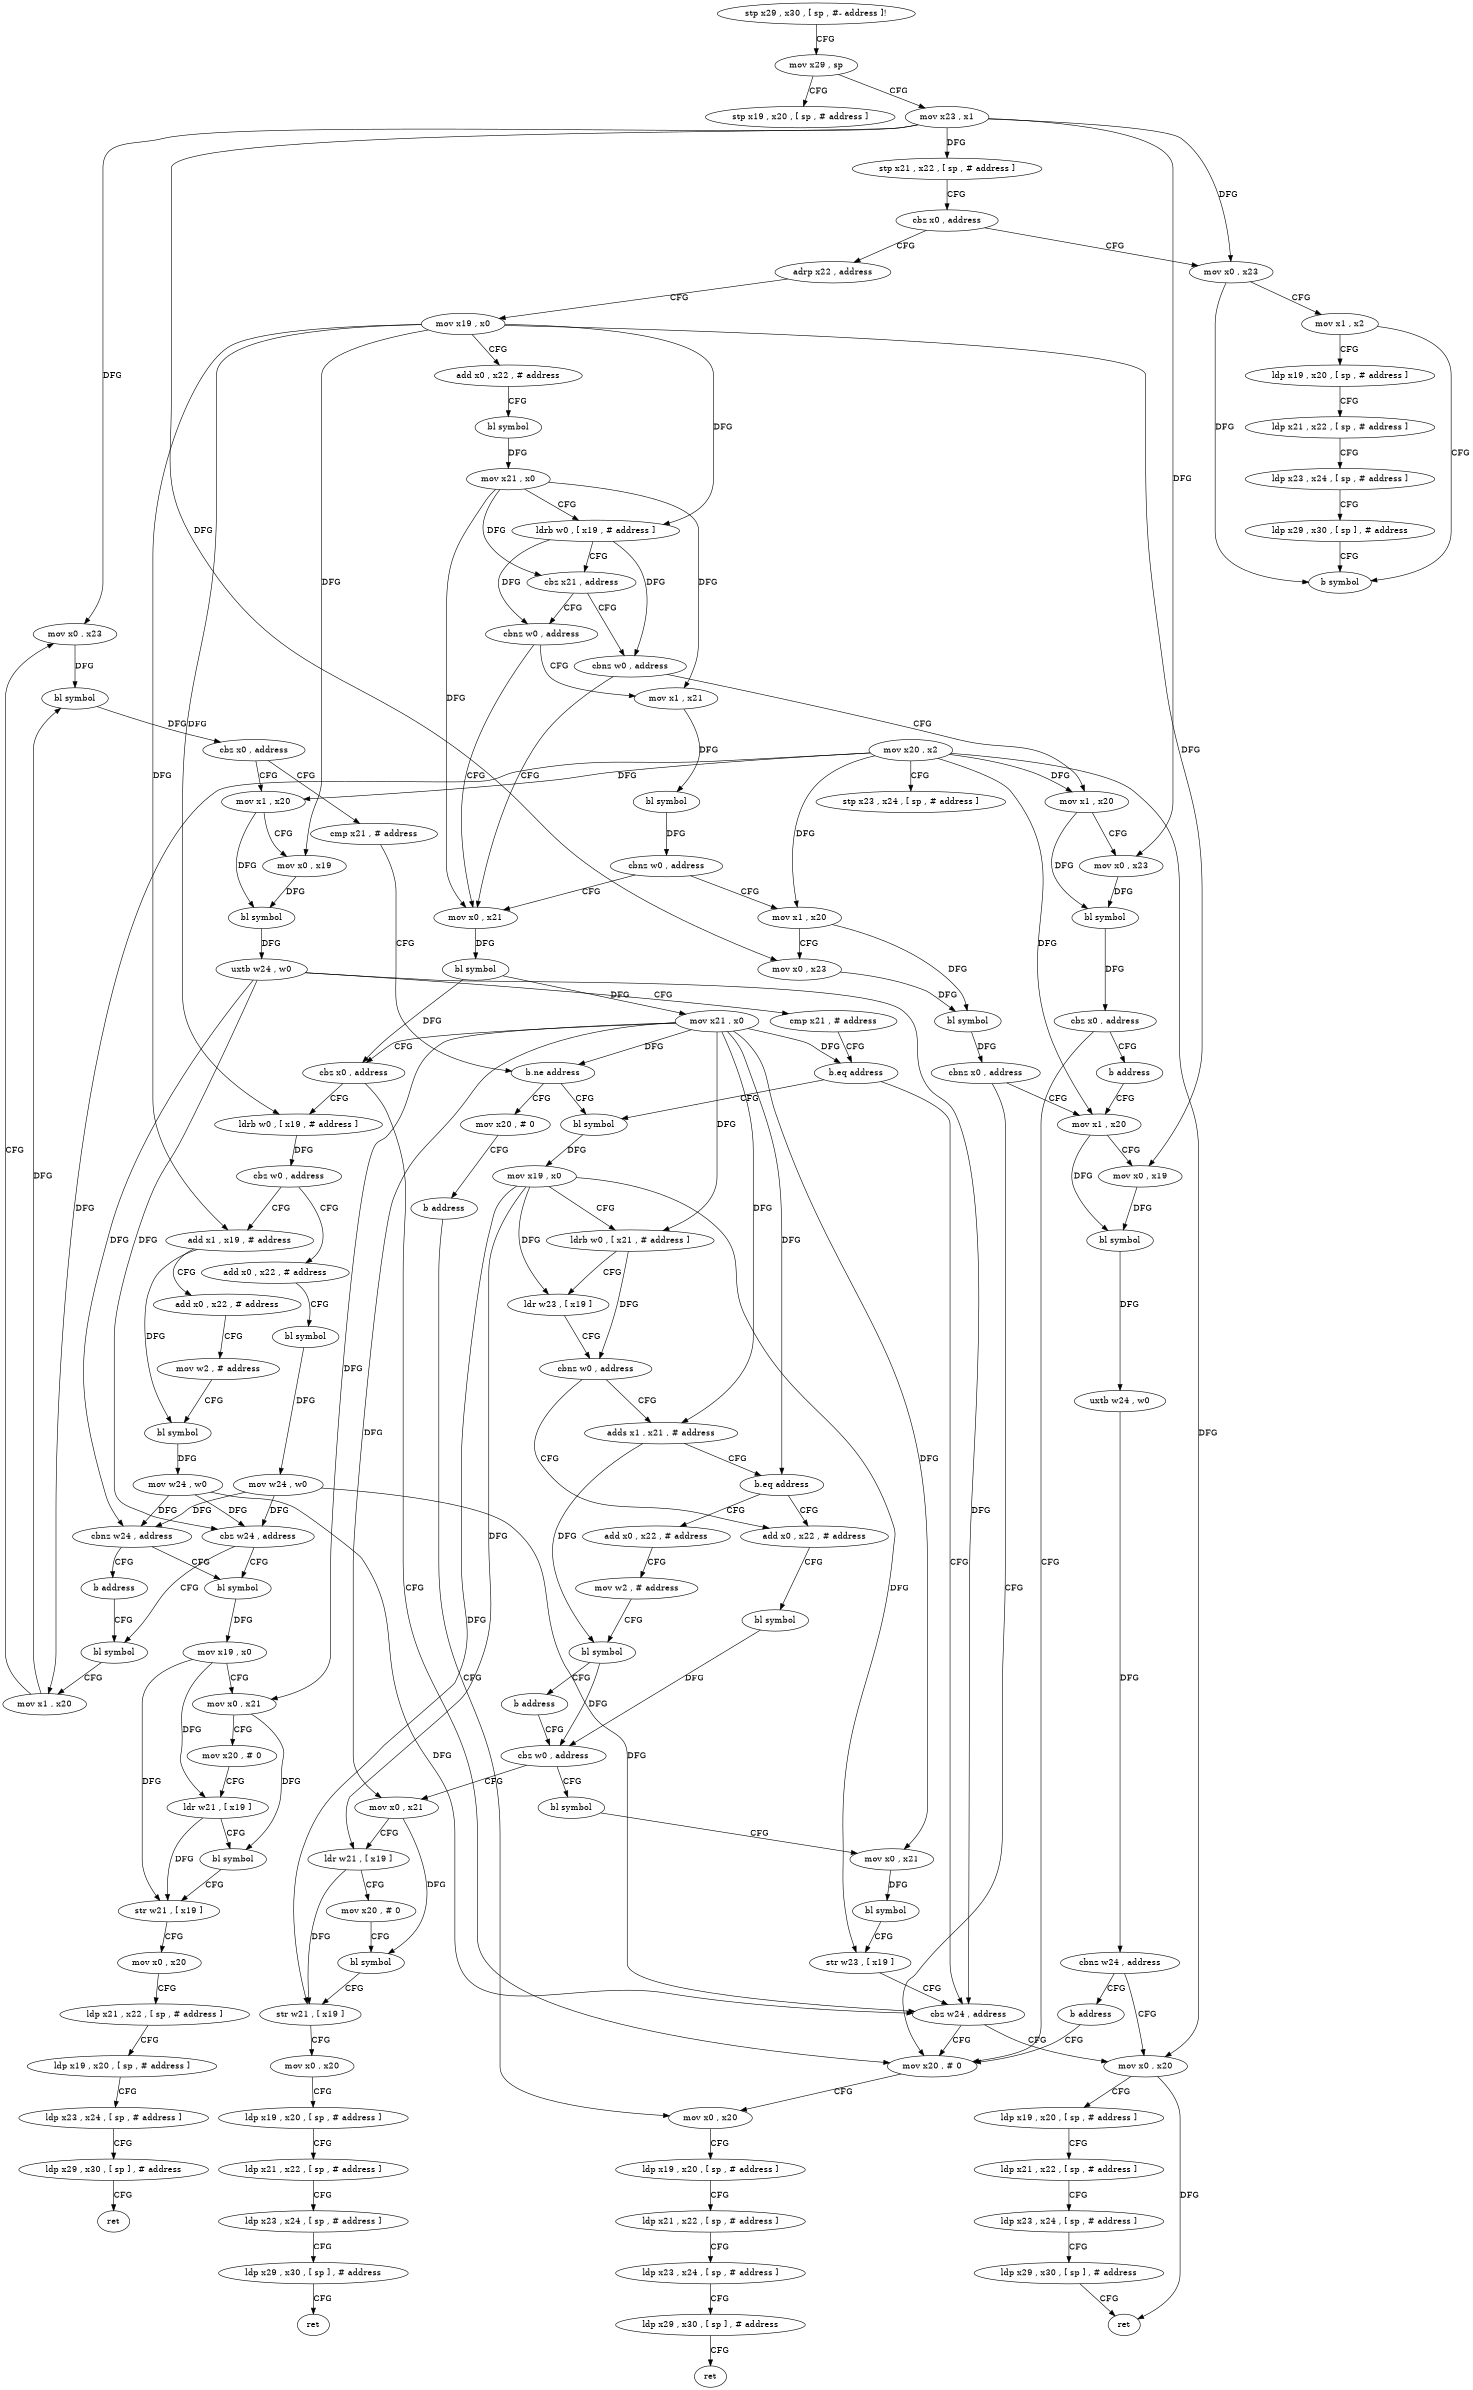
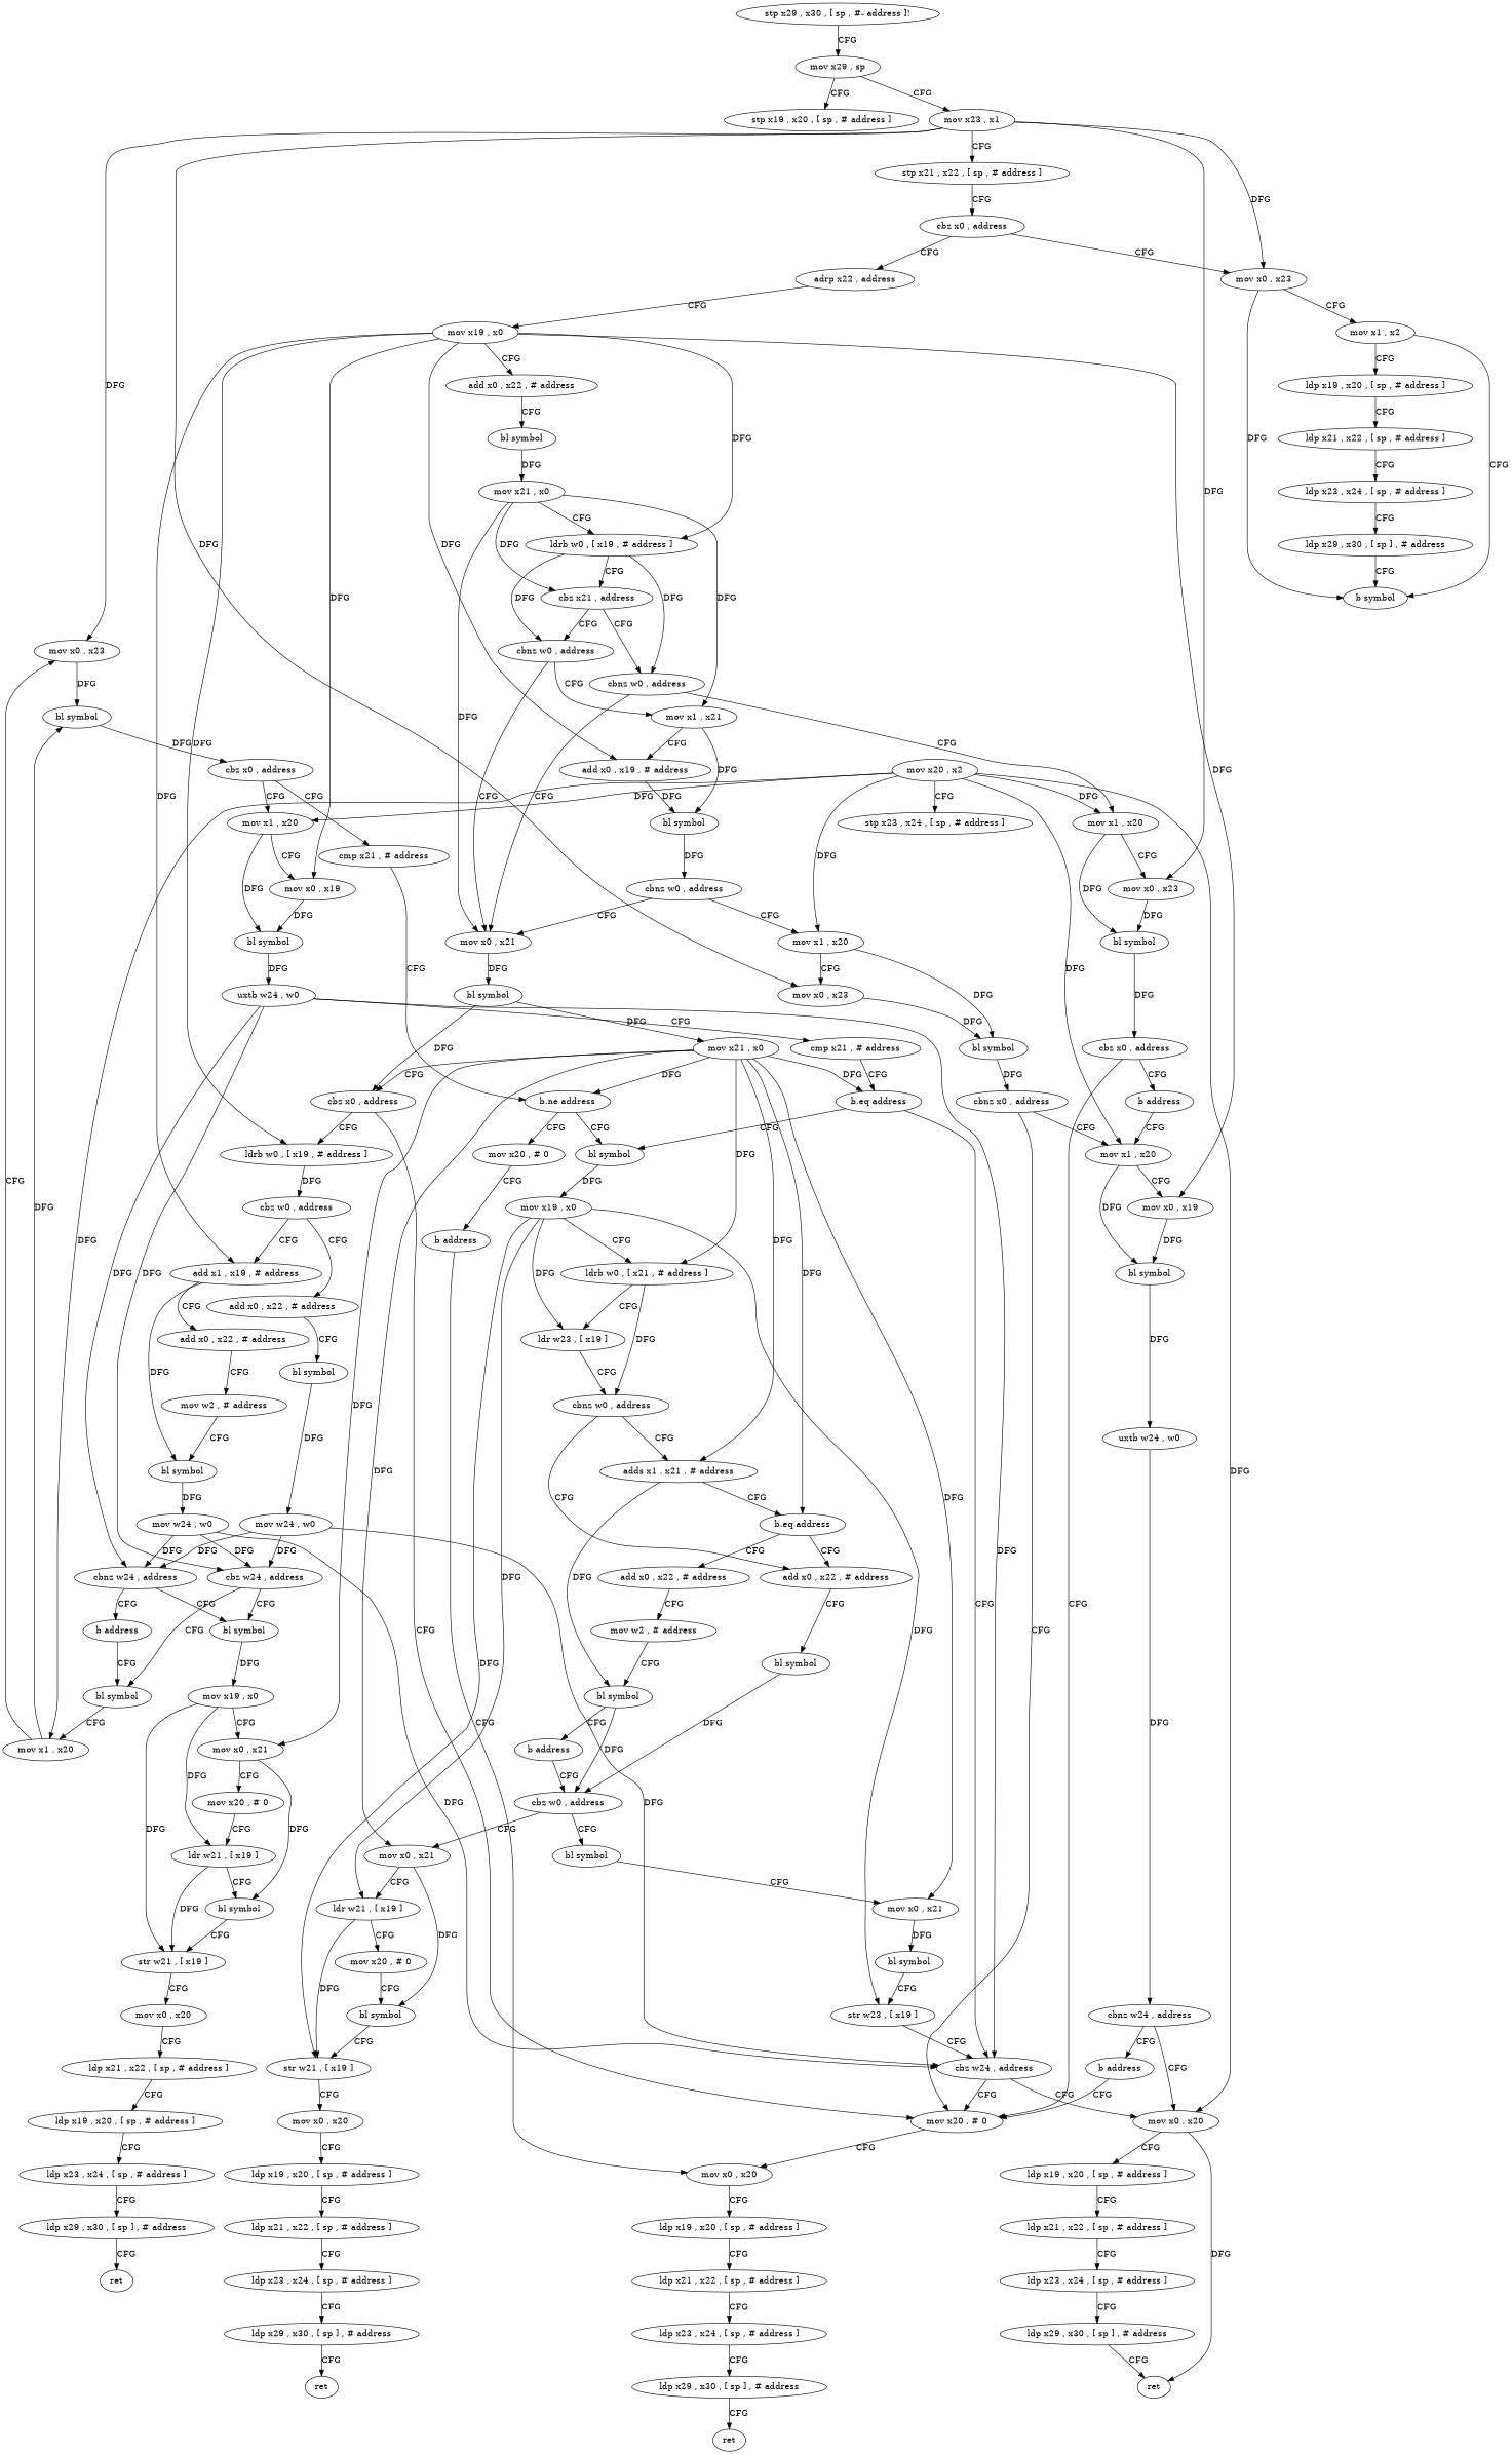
  digraph {
    n1 [label="stp x29 , x30 , [ sp , #- address ]!"]
    n2 [label="mov x29 , sp"]
    n3 [label="stp x19 , x20 , [ sp , # address ]"]
    n4 [label="mov x23 , x1"]
    n5 [label="mov x20 , x2"]
    n6 [label="stp x23 , x24 , [ sp , # address ]"]
    n7 [label="mov x1 , x20"]
    n8 [label="mov x1 , x20"]
    n9 [label="mov x1 , x20"]
    n10 [label="mov x0 , x20"]
    n11 [label="mov x1 , x20"]
    n12 [label="mov x1 , x20"]
    n13 [label="mov x0 , x23"]
    n14 [label="bl symbol"]
    n15 [label="mov x0 , x23"]
    n16 [label="bl symbol"]
    n17 [label="mov x0 , x19"]
    n18 [label="bl symbol"]
    n19 [label="ldp x19 , x20 , [ sp , # address ]"]
    n20 [label=ret]
    n21 [label="mov x0 , x23"]
    n22 [label="bl symbol"]
    n23 [label="mov x0 , x19"]
    n24 [label="bl symbol"]
    n25 [label="stp x21 , x22 , [ sp , # address ]"]
    n26 [label="mov x0 , x23"]
    n27 [label="cbz x0 , address"]
    n28 [label="mov x1 , x2"]
    n29 [label="b symbol"]
    n30 [label="adrp x22 , address"]
    n31 [label="mov x19 , x0"]
    n32 [label="ldp x19 , x20 , [ sp , # address ]"]
    n33 [label="add x0 , x22 , # address"]
    n34 [label="ldrb w0 , [ x19 , # address ]"]
    n35 [label="ldrb w0 , [ x19 , # address ]"]
+   n36 [label="add x0 , x19 , # address"]
    n37 [label="add x1 , x19 , # address"]
    n38 [label="ldp x21 , x22 , [ sp , # address ]"]
    n39 [label="ldp x23 , x24 , [ sp , # address ]"]
    n40 [label="ldp x29 , x30 , [ sp ] , # address"]
    n41 [label="bl symbol"]
    n42 [label="cbz x21 , address"]
    n43 [label="cbnz w0 , address"]
    n44 [label="cbnz w0 , address"]
    n45 [label="cbz w0 , address"]
    n46 [label="bl symbol"]
    n47 [label="add x0 , x22 , # address"]
    n48 [label="bl symbol"]
    n49 [label="mov x21 , x0"]
    n50 [label="mov x0 , x21"]
    n51 [label="mov x1 , x21"]
    n52 [label="bl symbol"]
    n53 [label="mov x21 , x0"]
    n54 [label="cbz x0 , address"]
    n55 [label="cbz x0 , address"]
    n56 [label="cbnz w0 , address"]
    n57 [label="mov x0 , x21"]
    n58 [label="b.ne address"]
    n59 [label="b.eq address"]
    n60 [label="ldrb w0 , [ x21 , # address ]"]
    n61 [label="adds x1 , x21 , # address"]
    n62 [label="b.eq address"]
    n63 [label="mov x0 , x21"]
    n64 [label="mov x0 , x21"]
    n65 [label="mov x20 , # 0"]
    n66 [label="mov x20 , # 0"]
    n67 [label="bl symbol"]
    n68 [label="bl symbol"]
    n69 [label="mov x20 , # 0"]
    n70 [label="cbz w24 , address"]
    n71 [label="ldr w23 , [ x19 ]"]
    n72 [label="cbnz w0 , address"]
    n73 [label="bl symbol"]
    n74 [label="add x0 , x22 , # address"]
    n75 [label="add x0 , x22 , # address"]
    n76 [label="bl symbol"]
    n77 [label="ldr w21 , [ x19 ]"]
    n78 [label="bl symbol"]
    n79 [label="mov x0 , x20"]
    n80 [label="ldp x19 , x20 , [ sp , # address ]"]
    n81 [label="add x0 , x22 , # address"]
    n82 [label="b address"]
    n83 [label="cbnz x0 , address"]
    n84 [label="ldp x21 , x22 , [ sp , # address ]"]
    n85 [label="bl symbol"]
    n86 [label="mov w24 , w0"]
    n87 [label="mov w2 , # address"]
    n88 [label="mov w24 , w0"]
    n89 [label="uxtb w24 , w0"]
    n90 [label="cbnz w24 , address"]
    n91 [label="cbz w24 , address"]
    n92 [label="bl symbol"]
    n93 [label="b address"]
    n94 [label="bl symbol"]
    n95 [label="mov x19 , x0"]
    n96 [label="ldr w21 , [ x19 ]"]
    n97 [label="str w21 , [ x19 ]"]
    n98 [label="cbnz w24 , address"]
    n99 [label="b address"]
    n100 [label="ldp x21 , x22 , [ sp , # address ]"]
    n101 [label="mov x0 , x20"]
    n102 [label="ldp x21 , x22 , [ sp , # address ]"]
    n103 [label="ldp x19 , x20 , [ sp , # address ]"]
    n104 [label="ldp x23 , x24 , [ sp , # address ]"]
    n105 [label="ldp x29 , x30 , [ sp ] , # address"]
    n106 [label=ret]
    n107 [label="cbz x0 , address"]
    n108 [label="cmp x21 , # address"]
    n109 [label="uxtb w24 , w0"]
    n110 [label="ldp x23 , x24 , [ sp , # address ]"]
    n111 [label="ldp x29 , x30 , [ sp ] , # address"]
    n112 [label="mov x19 , x0"]
    n113 [label="b address"]
    n114 [label="str w23 , [ x19 ]"]
    n115 [label="str w21 , [ x19 ]"]
    n116 [label="cmp x21 , # address"]
    n117 [label="mov x20 , # 0"]
    n118 [label="mov x0 , x20"]
    n119 [label="bl symbol"]
    n120 [label="cbz w0 , address"]
    n121 [label="b address"]
    n122 [label="mov w2 , # address"]
    n123 [label="bl symbol"]
    n124 [label="ldp x23 , x24 , [ sp , # address ]"]
    n125 [label="ldp x29 , x30 , [ sp ] , # address"]
    n126 [label=ret]
    n127 [label="ldp x19 , x20 , [ sp , # address ]"]
    n128 [label="ldp x21 , x22 , [ sp , # address ]"]
    n129 [label="ldp x23 , x24 , [ sp , # address ]"]
    n130 [label="ldp x29 , x30 , [ sp ] , # address"]
    n131 [label=ret]
    n1 -> n2 [label=CFG]
    n2 -> n3 [label=CFG]
    n2 -> n4 [label=CFG]
    n4 -> n13 [label=DFG]
    n4 -> n15 [label=DFG]
    n4 -> n21 [label=DFG]
-   n4 -> n25 [label=DFG]
+   n4 -> n25 [label=CFG]
    n4 -> n26 [label=DFG]
    n5 -> n6 [label=CFG]
    n5 -> n7 [label=DFG]
    n5 -> n8 [label=DFG]
    n5 -> n9 [label=DFG]
    n5 -> n10 [label=DFG]
    n5 -> n11 [label=DFG]
    n5 -> n12 [label=DFG]
    n7 -> n13 [label=CFG]
    n7 -> n14 [label=DFG]
    n8 -> n15 [label=CFG]
    n8 -> n16 [label=DFG]
    n9 -> n17 [label=CFG]
    n9 -> n18 [label=DFG]
    n10 -> n19 [label=CFG]
    n10 -> n20 [label=DFG]
    n11 -> n21 [label=CFG]
    n11 -> n22 [label=DFG]
    n12 -> n23 [label=CFG]
    n12 -> n24 [label=DFG]
    n13 -> n14 [label=DFG]
    n14 -> n55 [label=DFG]
    n15 -> n16 [label=DFG]
    n16 -> n83 [label=DFG]
    n17 -> n18 [label=DFG]
    n18 -> n89 [label=DFG]
    n19 -> n100 [label=CFG]
    n21 -> n22 [label=DFG]
    n22 -> n107 [label=DFG]
    n23 -> n24 [label=DFG]
    n24 -> n109 [label=DFG]
    n25 -> n27 [label=CFG]
    n26 -> n28 [label=CFG]
    n26 -> n29 [label=DFG]
    n27 -> n26 [label=CFG]
    n27 -> n30 [label=CFG]
    n28 -> n29 [label=CFG]
    n28 -> n32 [label=CFG]
    n30 -> n31 [label=CFG]
    n31 -> n17 [label=DFG]
    n31 -> n23 [label=DFG]
    n31 -> n33 [label=CFG]
    n31 -> n34 [label=DFG]
    n31 -> n35 [label=DFG]
+   n31 -> n36 [label=DFG]
    n31 -> n37 [label=DFG]
    n32 -> n38 [label=CFG]
    n33 -> n41 [label=CFG]
    n34 -> n42 [label=CFG]
    n34 -> n43 [label=DFG]
    n34 -> n44 [label=DFG]
    n35 -> n45 [label=DFG]
+   n36 -> n46 [label=DFG]
    n37 -> n47 [label=CFG]
    n37 -> n48 [label=DFG]
    n38 -> n39 [label=CFG]
    n39 -> n40 [label=CFG]
    n40 -> n29 [label=CFG]
    n41 -> n49 [label=DFG]
    n42 -> n43 [label=CFG]
    n42 -> n44 [label=CFG]
    n43 -> n7 [label=CFG]
    n43 -> n50 [label=CFG]
    n44 -> n50 [label=CFG]
    n44 -> n51 [label=CFG]
    n45 -> n37 [label=CFG]
    n45 -> n81 [label=CFG]
    n46 -> n56 [label=DFG]
    n47 -> n87 [label=CFG]
    n48 -> n88 [label=DFG]
    n49 -> n34 [label=CFG]
    n49 -> n42 [label=DFG]
    n49 -> n50 [label=DFG]
    n49 -> n51 [label=DFG]
    n50 -> n52 [label=DFG]
+   n51 -> n36 [label=CFG]
    n51 -> n46 [label=DFG]
    n52 -> n53 [label=DFG]
    n52 -> n54 [label=DFG]
    n53 -> n54 [label=CFG]
    n53 -> n57 [label=DFG]
    n53 -> n58 [label=DFG]
    n53 -> n59 [label=DFG]
    n53 -> n60 [label=DFG]
    n53 -> n61 [label=DFG]
    n53 -> n62 [label=DFG]
    n53 -> n63 [label=DFG]
    n53 -> n64 [label=DFG]
    n54 -> n35 [label=CFG]
    n54 -> n65 [label=CFG]
    n55 -> n65 [label=CFG]
    n55 -> n82 [label=CFG]
    n56 -> n8 [label=CFG]
    n56 -> n50 [label=CFG]
    n57 -> n66 [label=CFG]
    n57 -> n67 [label=DFG]
    n58 -> n68 [label=CFG]
    n58 -> n69 [label=CFG]
    n59 -> n68 [label=CFG]
    n59 -> n70 [label=CFG]
    n60 -> n71 [label=CFG]
    n60 -> n72 [label=DFG]
    n61 -> n62 [label=CFG]
    n61 -> n73 [label=DFG]
    n62 -> n74 [label=CFG]
    n62 -> n75 [label=CFG]
    n63 -> n76 [label=DFG]
    n64 -> n77 [label=CFG]
    n64 -> n78 [label=DFG]
    n65 -> n79 [label=CFG]
    n66 -> n96 [label=CFG]
    n67 -> n97 [label=CFG]
    n68 -> n112 [label=DFG]
    n69 -> n113 [label=CFG]
    n70 -> n10 [label=CFG]
    n70 -> n65 [label=CFG]
    n71 -> n72 [label=CFG]
    n72 -> n61 [label=CFG]
    n72 -> n74 [label=CFG]
    n73 -> n120 [label=DFG]
    n73 -> n121 [label=CFG]
    n74 -> n119 [label=CFG]
    n75 -> n122 [label=CFG]
    n76 -> n114 [label=CFG]
    n77 -> n115 [label=DFG]
    n77 -> n117 [label=CFG]
    n78 -> n115 [label=CFG]
    n79 -> n80 [label=CFG]
    n80 -> n84 [label=CFG]
    n81 -> n85 [label=CFG]
    n82 -> n9 [label=CFG]
    n83 -> n9 [label=CFG]
    n83 -> n65 [label=CFG]
    n84 -> n124 [label=CFG]
    n85 -> n86 [label=DFG]
    n86 -> n70 [label=DFG]
    n86 -> n90 [label=DFG]
    n86 -> n91 [label=DFG]
    n87 -> n48 [label=CFG]
    n88 -> n70 [label=DFG]
    n88 -> n90 [label=DFG]
    n88 -> n91 [label=DFG]
    n89 -> n98 [label=DFG]
    n90 -> n92 [label=CFG]
    n90 -> n93 [label=CFG]
    n91 -> n92 [label=CFG]
    n91 -> n94 [label=CFG]
    n92 -> n95 [label=DFG]
    n93 -> n94 [label=CFG]
    n94 -> n11 [label=CFG]
    n95 -> n57 [label=CFG]
    n95 -> n96 [label=DFG]
    n95 -> n97 [label=DFG]
    n96 -> n67 [label=CFG]
    n96 -> n97 [label=DFG]
    n97 -> n101 [label=CFG]
    n98 -> n10 [label=CFG]
    n98 -> n99 [label=CFG]
    n99 -> n65 [label=CFG]
    n100 -> n110 [label=CFG]
    n101 -> n102 [label=CFG]
    n102 -> n103 [label=CFG]
    n103 -> n104 [label=CFG]
    n104 -> n105 [label=CFG]
    n105 -> n106 [label=CFG]
    n107 -> n12 [label=CFG]
    n107 -> n108 [label=CFG]
    n108 -> n58 [label=CFG]
    n109 -> n70 [label=DFG]
    n109 -> n90 [label=DFG]
    n109 -> n91 [label=DFG]
    n109 -> n116 [label=CFG]
    n110 -> n111 [label=CFG]
    n111 -> n20 [label=CFG]
    n112 -> n60 [label=CFG]
    n112 -> n71 [label=DFG]
    n112 -> n77 [label=DFG]
    n112 -> n114 [label=DFG]
    n112 -> n115 [label=DFG]
    n113 -> n79 [label=CFG]
    n114 -> n70 [label=CFG]
    n115 -> n118 [label=CFG]
    n116 -> n59 [label=CFG]
    n117 -> n78 [label=CFG]
    n118 -> n127 [label=CFG]
    n119 -> n120 [label=DFG]
    n120 -> n64 [label=CFG]
    n120 -> n123 [label=CFG]
    n121 -> n120 [label=CFG]
    n122 -> n73 [label=CFG]
    n123 -> n63 [label=CFG]
    n124 -> n125 [label=CFG]
    n125 -> n126 [label=CFG]
    n127 -> n128 [label=CFG]
    n128 -> n129 [label=CFG]
    n129 -> n130 [label=CFG]
    n130 -> n131 [label=CFG]
  }
